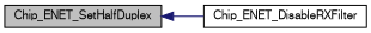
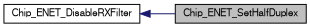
  digraph {
    rankdir=LR
    node [color=black fontname=FreeSans fontsize=10 shape=record style=filled]
    n1 [fillcolor=grey75 fontcolor=black height=0.2 label=Chip_ENET_SetHalfDuplex width=0.4]
    n2 [fillcolor=white height=0.2 label=Chip_ENET_DisableRXFilter width=0.4]
-   n1 -> n2 [color=midnightblue dir=back fontname=FreeSans fontsize=10 labelfontname=FreeSans labelfontsize=10 style=solid]
+   n2 -> n1 [color=midnightblue dir=back fontname=FreeSans fontsize=10 labelfontname=FreeSans labelfontsize=10 style=solid]
  }
